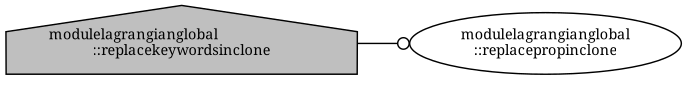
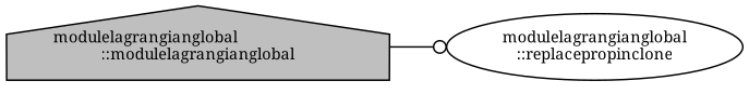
  digraph {
    rankdir=LR
    fontname="Noto Serif"
    node [color=black fontname="Noto Serif" fontsize=10 style=filled]
-   n1 [fillcolor=grey75 fontcolor=black height=0.2 label="modulelagrangianglobal\l::replacekeywordsinclone" shape=house width=0.4]
+   n1 [fillcolor=grey75 fontcolor=black height=0.2 label="modulelagrangianglobal\l::modulelagrangianglobal" shape=house width=0.4]
    n2 [fillcolor=white height=0.2 label="modulelagrangianglobal\l::replacepropinclone" shape=ellipse width=0.4]
    n1 -> n2 [color=black fontname="Noto Serif" fontsize=10 labelfontname=Helvetica labelfontsize=10 style=solid arrowhead=odot]
  }
